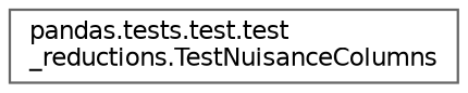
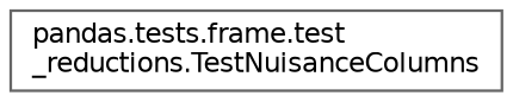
  digraph {
    rankdir=LR
-   n1 [color=grey40 fillcolor=white fontname=Helvetica fontsize=10 height=0.2 label="pandas.tests.test.test\l_reductions.TestNuisanceColumns" shape=box style=filled width=0.4]
+   n1 [color=grey40 fillcolor=white fontname=Helvetica fontsize=10 height=0.2 label="pandas.tests.frame.test\l_reductions.TestNuisanceColumns" shape=box style=filled width=0.4]
  }
